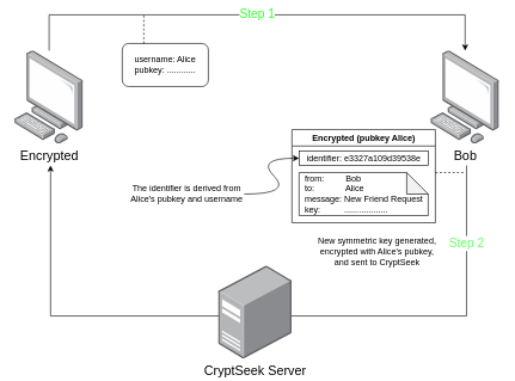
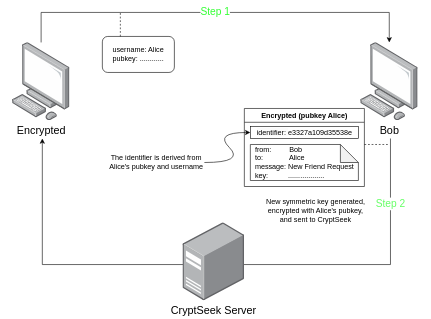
  <mxCell id="0" />
  <mxCell id="1" parent="0" />
  <mxCell id="2" value="&lt;font color=&quot;#33ff33&quot; style=&quot;font-size: 17px;&quot;&gt;Step 1&lt;/font&gt;" style="edgeStyle=orthogonalEdgeStyle;rounded=0;orthogonalLoop=1;jettySize=auto;html=1;" edge="1" parent="1" source="3" target="5"><mxGeometry relative="1" as="geometry"><Array as="points"><mxPoint x="68" y="20" /><mxPoint x="648" y="20" /></Array></mxGeometry></mxCell>
  <mxCell id="3" value="&lt;font style=&quot;font-size: 18px;&quot;&gt;Encrypted&lt;/font&gt;" style="image;points=[];aspect=fixed;html=1;align=center;shadow=0;dashed=0;image=img/lib/allied_telesis/computer_and_terminals/Personal_Computer.svg;" vertex="1" parent="1"><mxGeometry x="20" y="70" width="95.92" height="130" as="geometry" /></mxCell>
  <mxCell id="4" value="&lt;font color=&quot;#66ff66&quot; style=&quot;font-size: 17px;&quot;&gt;Step 2&lt;/font&gt;" style="edgeStyle=orthogonalEdgeStyle;rounded=0;orthogonalLoop=1;jettySize=auto;html=1;" edge="1" parent="1"><mxGeometry x="-0.781" relative="1" as="geometry"><mxPoint x="650" y="230" as="sourcePoint" /><mxPoint x="70" y="230" as="targetPoint" /><Array as="points"><mxPoint x="650" y="440" /><mxPoint x="70" y="440" /></Array><mxPoint as="offset" /></mxGeometry></mxCell>
  <mxCell id="5" value="&lt;font style=&quot;font-size: 18px;&quot;&gt;Bob&lt;/font&gt;" style="image;points=[];aspect=fixed;html=1;align=center;shadow=0;dashed=0;image=img/lib/allied_telesis/computer_and_terminals/Personal_Computer.svg;" vertex="1" parent="1"><mxGeometry x="600" y="70" width="95.92" height="130" as="geometry" /></mxCell>
  <mxCell id="6" value="&lt;font style=&quot;font-size: 18px;&quot;&gt;CryptSeek Server&lt;/font&gt;" style="image;points=[];aspect=fixed;html=1;align=center;shadow=0;dashed=0;image=img/lib/allied_telesis/computer_and_terminals/Server_Desktop.svg;" vertex="1" parent="1"><mxGeometry x="304" y="370" width="102.56" height="130" as="geometry" /></mxCell>
  <mxCell id="7" value="username: Alice&lt;div&gt;pubkey: ............&lt;/div&gt;" style="rounded=1;whiteSpace=wrap;html=1;" vertex="1" parent="1"><mxGeometry x="170" y="60" width="120" height="60" as="geometry" /></mxCell>
  <mxCell id="8" value="" style="endArrow=none;dashed=1;html=1;rounded=0;exitX=0.25;exitY=0;exitDx=0;exitDy=0;" edge="1" parent="1" source="7"><mxGeometry width="50" height="50" relative="1" as="geometry"><mxPoint x="330" y="200" as="sourcePoint" /><mxPoint x="200" as="targetPoint" y="20" /></mxGeometry></mxCell>
  <mxCell id="9" value="Encrypted (pubkey Alice)" style="swimlane;whiteSpace=wrap;html=1;" vertex="1" parent="1"><mxGeometry x="406.56" y="180" width="200" height="130" as="geometry" /></mxCell>
  <mxCell id="10" value="&lt;div style=&quot;text-align: left;&quot;&gt;&lt;span style=&quot;background-color: initial;&quot;&gt;from:&amp;nbsp; &amp;nbsp; &amp;nbsp; &amp;nbsp; &amp;nbsp;Bob&lt;/span&gt;&lt;/div&gt;&lt;div style=&quot;text-align: left;&quot;&gt;to:&amp;nbsp; &amp;nbsp; &amp;nbsp; &amp;nbsp; &amp;nbsp; &amp;nbsp; &amp;nbsp;Alice&lt;/div&gt;&lt;div style=&quot;text-align: left;&quot;&gt;message: New Friend Request&lt;/div&gt;&lt;div style=&quot;text-align: left;&quot;&gt;key:&amp;nbsp; &amp;nbsp; &amp;nbsp; &amp;nbsp; &amp;nbsp; ..................&lt;/div&gt;" style="shape=note;whiteSpace=wrap;html=1;backgroundOutline=1;darkOpacity=0.05;" vertex="1" parent="9"><mxGeometry x="10.0" y="60" width="180" height="60" as="geometry" /></mxCell>
- <mxCell id="11" value="&lt;span style=&quot;color: rgb(0, 0, 0); font-family: Helvetica; font-size: 12px; font-style: normal; font-variant-ligatures: normal; font-variant-caps: normal; font-weight: 400; letter-spacing: normal; orphans: 2; text-align: center; text-indent: 0px; text-transform: none; widows: 2; word-spacing: 0px; -webkit-text-stroke-width: 0px; white-space: normal; background-color: rgb(251, 251, 251); text-decoration-thickness: initial; text-decoration-style: initial; text-decoration-color: initial; display: inline !important; float: none;&quot;&gt;identifier:&amp;nbsp;&lt;/span&gt;&lt;span style=&quot;forced-color-adjust: none; color: rgb(0, 0, 0); font-family: Helvetica; font-size: 12px; font-style: normal; font-variant-ligatures: normal; font-variant-caps: normal; font-weight: 400; letter-spacing: normal; orphans: 2; text-align: center; text-indent: 0px; text-transform: none; widows: 2; word-spacing: 0px; -webkit-text-stroke-width: 0px; white-space: normal; background-color: initial; text-decoration-thickness: initial; text-decoration-style: initial; text-decoration-color: initial;&quot;&gt;e3327a109d39538e&lt;/span&gt;" style="rounded=0;whiteSpace=wrap;html=1;" vertex="1" parent="9"><mxGeometry x="10" y="30" width="180" height="20" as="geometry" /></mxCell>
+ <mxCell id="11" value="&lt;span style=&quot;color: rgb(0, 0, 0); font-family: Helvetica; font-size: 12px; font-style: normal; font-variant-ligatures: normal; font-variant-caps: normal; font-weight: 400; letter-spacing: normal; orphans: 2; text-align: center; text-indent: 0px; text-transform: none; widows: 2; word-spacing: 0px; -webkit-text-stroke-width: 0px; white-space: normal; background-color: rgb(251, 251, 251); text-decoration-thickness: initial; text-decoration-style: initial; text-decoration-color: initial; display: inline !important; float: none;&quot;&gt;identifier:&amp;nbsp;&lt;/span&gt;&lt;span style=&quot;forced-color-adjust: none; color: rgb(0, 0, 0); font-family: Helvetica; font-size: 12px; font-style: normal; font-variant-ligatures: normal; font-variant-caps: normal; font-weight: 400; letter-spacing: normal; orphans: 2; text-align: center; text-indent: 0px; text-transform: none; widows: 2; word-spacing: 0px; -webkit-text-stroke-width: 0px; white-space: normal; background-color: initial; text-decoration-thickness: initial; text-decoration-style: initial; text-decoration-color: initial;&quot;&gt;e3327a109d35538e&lt;/span&gt;" style="rounded=0;whiteSpace=wrap;html=1;" vertex="1" parent="9"><mxGeometry x="10" y="30" width="180" height="20" as="geometry" /></mxCell>
  <mxCell id="12" value="" style="endArrow=none;dashed=1;html=1;rounded=0;" edge="1" parent="1"><mxGeometry width="50" height="50" relative="1" as="geometry"><mxPoint x="606.56" y="240" as="sourcePoint" /><mxPoint x="646.56" y="240" as="targetPoint" /></mxGeometry></mxCell>
  <mxCell id="13" value="New symmetric key generated,&lt;div&gt;encrypted with Alice's pubkey,&lt;/div&gt;&lt;div&gt;and sent to CryptSeek&lt;/div&gt;" style="text;html=1;align=center;verticalAlign=middle;resizable=0;points=[];autosize=1;strokeColor=none;fillColor=none;" vertex="1" parent="1"><mxGeometry x="430" y="320" width="190" height="60" as="geometry" /></mxCell>
  <mxCell id="14" value="" style="curved=1;endArrow=classic;html=1;rounded=0;entryX=0;entryY=0.5;entryDx=0;entryDy=0;" edge="1" parent="1" target="11"><mxGeometry width="50" height="50" relative="1" as="geometry"><mxPoint x="340" y="270" as="sourcePoint" /><mxPoint x="406.56" y="220" as="targetPoint" /><Array as="points"><mxPoint x="406.56" y="270" /><mxPoint x="356.56" y="220" /></Array></mxGeometry></mxCell>
  <mxCell id="15" value="The identifier is derived from Alice's pubkey and username" style="text;html=1;align=center;verticalAlign=middle;whiteSpace=wrap;rounded=0;" vertex="1" parent="1"><mxGeometry x="180" y="250" width="160" height="40" as="geometry" /></mxCell>
